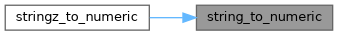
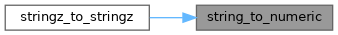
  digraph {
    rankdir=RL
    node [fontname=Helvetica fontsize=10 shape=box style=filled]
    n1 [color=gray40 fillcolor=grey60 fontcolor=black height=0.2 label=string_to_numeric width=0.4]
-   n2 [color=grey40 fillcolor=white height=0.2 label=stringz_to_numeric width=0.4]
+   n2 [color=grey40 fillcolor=white height=0.2 label=stringz_to_stringz width=0.4]
    n1 -> n2 [color=steelblue1 dir=back fontname=Helvetica fontsize=10 labelfontname=Helvetica labelfontsize=10 style=solid]
  }
